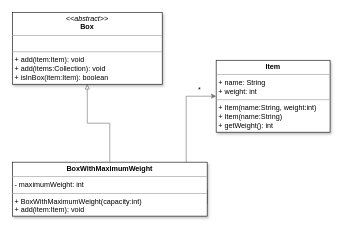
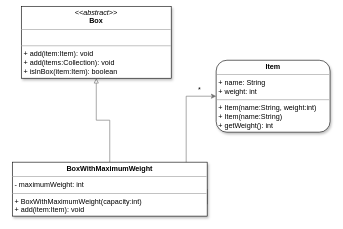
  <mxCell id="0" />
  <mxCell id="1" parent="0" />
  <mxCell id="2" style="edgeStyle=orthogonalEdgeStyle;rounded=0;orthogonalLoop=1;jettySize=auto;html=1;exitX=0.5;exitY=0;exitDx=0;exitDy=0;entryX=0.5;entryY=1;entryDx=0;entryDy=0;startArrow=none;startFill=0;endArrow=block;endFill=0;strokeColor=#707070;strokeWidth=1;" edge="1" parent="1" source="6" target="3"><mxGeometry relative="1" as="geometry" /></mxCell>
- <mxCell id="3" value="&lt;p style=&quot;margin: 0px ; margin-top: 4px ; text-align: center&quot;&gt;&lt;i&gt;&amp;lt;&amp;lt;abstract&amp;gt;&amp;gt;&lt;/i&gt;&lt;br&gt;&lt;b&gt;Box&lt;/b&gt;&lt;/p&gt;&lt;hr size=&quot;1&quot;&gt;&lt;p style=&quot;margin: 0px ; margin-left: 4px&quot;&gt;&lt;br&gt;&lt;/p&gt;&lt;hr size=&quot;1&quot;&gt;&lt;p style=&quot;margin: 0px ; margin-left: 4px&quot;&gt;+ add(item:Item): void&lt;br&gt;+ add(items:Collection): void&lt;/p&gt;&lt;p style=&quot;margin: 0px ; margin-left: 4px&quot;&gt;+ isInBox(item:Item): boolean&lt;/p&gt;" style="verticalAlign=top;align=left;overflow=fill;fontSize=12;fontFamily=Helvetica;html=1;shadow=1;strokeColor=#000000;fillColor=#ffffff;" vertex="1" parent="1"><mxGeometry x="20" y="20" width="250" height="120" as="geometry" /></mxCell>
+ <mxCell id="3" value="&lt;p style=&quot;margin: 0px ; margin-top: 4px ; text-align: center&quot;&gt;&lt;i&gt;&amp;lt;&amp;lt;abstract&amp;gt;&amp;gt;&lt;/i&gt;&lt;br&gt;&lt;b&gt;Box&lt;/b&gt;&lt;/p&gt;&lt;hr size=&quot;1&quot;&gt;&lt;p style=&quot;margin: 0px ; margin-left: 4px&quot;&gt;&lt;br&gt;&lt;/p&gt;&lt;hr size=&quot;1&quot;&gt;&lt;p style=&quot;margin: 0px ; margin-left: 4px&quot;&gt;+ add(item:Item): void&lt;br&gt;+ add(items:Collection): void&lt;/p&gt;&lt;p style=&quot;margin: 0px ; margin-left: 4px&quot;&gt;+ isInBox(item:Item): boolean&lt;/p&gt;" style="verticalAlign=top;align=left;overflow=fill;fontSize=12;fontFamily=Helvetica;html=1;shadow=1;strokeColor=#000000;fillColor=#ffffff;" vertex="1" parent="1"><mxGeometry x="35" y="10" width="250" height="120" as="geometry" /></mxCell>
  <mxCell id="4" style="edgeStyle=orthogonalEdgeStyle;rounded=0;orthogonalLoop=1;jettySize=auto;html=1;entryX=1;entryY=0.5;entryDx=0;entryDy=0;startArrow=classic;startFill=1;endArrow=none;endFill=0;strokeColor=#707070;strokeWidth=1;exitX=0;exitY=0.5;exitDx=0;exitDy=0;" edge="1" parent="1" source="7" target="6"><mxGeometry relative="1" as="geometry"><mxPoint x="360" y="160" as="sourcePoint" /><Array as="points"><mxPoint x="360" y="160" /><mxPoint x="310" y="160" /><mxPoint x="310" y="340" /></Array></mxGeometry></mxCell>
  <mxCell id="5" value="*" style="text;html=1;align=center;verticalAlign=middle;resizable=0;points=[];autosize=1;" vertex="1" parent="1"><mxGeometry x="322" y="140" width="20" height="20" as="geometry" /></mxCell>
  <mxCell id="6" value="&lt;p style=&quot;margin: 0px ; margin-top: 4px ; text-align: center&quot;&gt;&lt;span style=&quot;font-weight: 700&quot;&gt;BoxWithMaximumWeight&lt;/span&gt;&lt;br&gt;&lt;/p&gt;&lt;hr size=&quot;1&quot;&gt;&lt;p style=&quot;margin: 0px ; margin-left: 4px&quot;&gt;- maximumWeight: int&lt;/p&gt;&lt;hr size=&quot;1&quot;&gt;&lt;p style=&quot;margin: 0px ; margin-left: 4px&quot;&gt;+ BoxWithMaximumWeight(capacity:int)&lt;/p&gt;&lt;p style=&quot;margin: 0px ; margin-left: 4px&quot;&gt;+ add(item:Item): void&lt;br&gt;&lt;/p&gt;&lt;p style=&quot;margin: 0px ; margin-left: 4px&quot;&gt;+ isInBox(item:Item): boolean&lt;br&gt;&lt;/p&gt;" style="verticalAlign=top;align=left;overflow=fill;fontSize=12;fontFamily=Helvetica;html=1;shadow=1;strokeColor=#000000;fillColor=#ffffff;" vertex="1" parent="1"><mxGeometry x="20" y="270" width="325" height="90" as="geometry" /></mxCell>
- <mxCell id="7" value="&lt;p style=&quot;margin: 0px ; margin-top: 4px ; text-align: center&quot;&gt;&lt;b&gt;Item&lt;/b&gt;&lt;/p&gt;&lt;hr size=&quot;1&quot;&gt;&lt;p style=&quot;margin: 0px ; margin-left: 4px&quot;&gt;+ name: String&lt;/p&gt;&lt;p style=&quot;margin: 0px ; margin-left: 4px&quot;&gt;+ weight: int&lt;/p&gt;&lt;hr size=&quot;1&quot;&gt;&lt;p style=&quot;margin: 0px ; margin-left: 4px&quot;&gt;+ Item(name:String, weight:int)&lt;/p&gt;&lt;p style=&quot;margin: 0px ; margin-left: 4px&quot;&gt;+ Item(name:String)&lt;/p&gt;&lt;p style=&quot;margin: 0px ; margin-left: 4px&quot;&gt;+ getWeight(): int&lt;/p&gt;" style="verticalAlign=top;align=left;overflow=fill;fontSize=12;fontFamily=Helvetica;html=1;shadow=1;strokeColor=#000000;fillColor=#ffffff;" vertex="1" parent="1"><mxGeometry x="360" y="100" width="190" height="120" as="geometry" /></mxCell>
+ <mxCell id="7" value="&lt;p style=&quot;margin: 0px ; margin-top: 4px ; text-align: center&quot;&gt;&lt;b&gt;Item&lt;/b&gt;&lt;/p&gt;&lt;hr size=&quot;1&quot;&gt;&lt;p style=&quot;margin: 0px ; margin-left: 4px&quot;&gt;+ name: String&lt;/p&gt;&lt;p style=&quot;margin: 0px ; margin-left: 4px&quot;&gt;+ weight: int&lt;/p&gt;&lt;hr size=&quot;1&quot;&gt;&lt;p style=&quot;margin: 0px ; margin-left: 4px&quot;&gt;+ Item(name:String, weight:int)&lt;/p&gt;&lt;p style=&quot;margin: 0px ; margin-left: 4px&quot;&gt;+ Item(name:String)&lt;/p&gt;&lt;p style=&quot;margin: 0px ; margin-left: 4px&quot;&gt;+ getWeight(): int&lt;/p&gt;" style="verticalAlign=top;align=left;overflow=fill;fontSize=12;fontFamily=Helvetica;html=1;shadow=1;strokeColor=#000000;fillColor=#ffffff;rounded=1;" vertex="1" parent="1"><mxGeometry x="360" y="100" width="190" height="120" as="geometry" /></mxCell>
